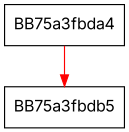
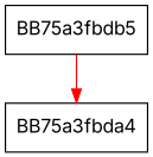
  digraph {
    splines=ortho
    fontname=Inter
    node [shape=box fontname=Inter]
    BB75a3fbda4
    BB75a3fbdb5
-   BB75a3fbda4 -> BB75a3fbdb5 [color=red fontname=Inter]
+   BB75a3fbdb5 -> BB75a3fbda4 [color=red fontname=Inter]
  }
